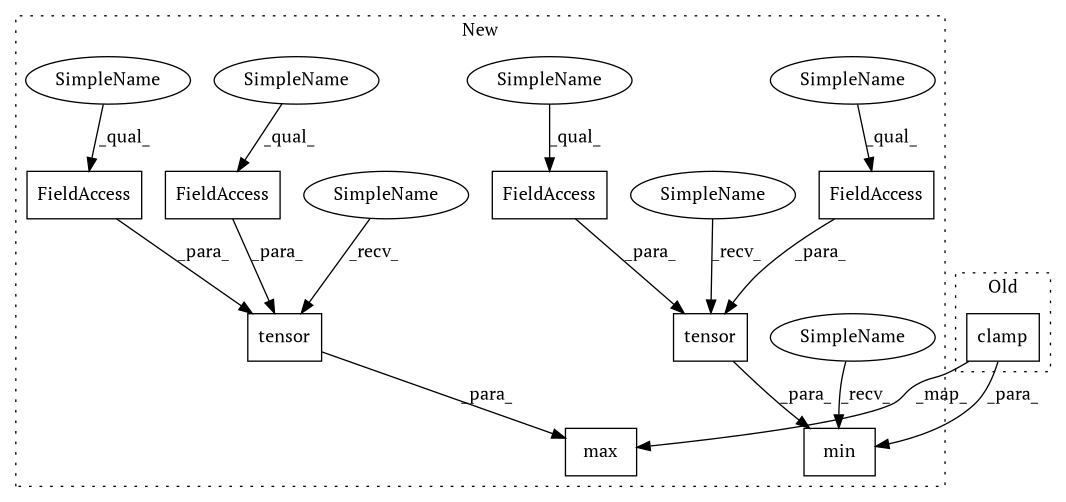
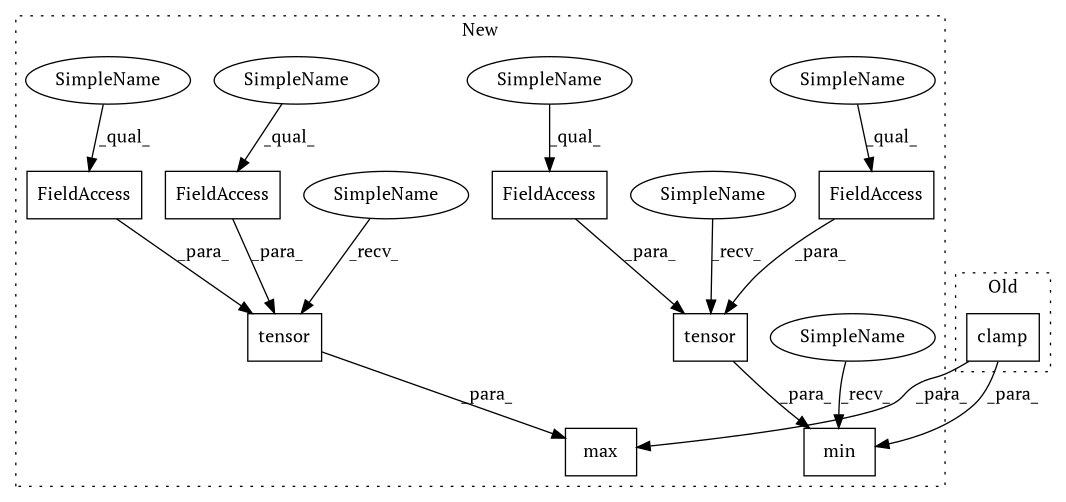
  digraph {
    fontname="PT Serif"
    node [a=42 fontname="PT Serif" l=5 s=4819 shape=box]
    edge [fontname="PT Serif"]
    n1 [a=32 l="4,1" label=max s="4682,4767"]
    n2 [a=32 l="7,1" label=tensor s="4775,4830"]
    n3 [a=32 l="4,1" label=min s="4672,4831"]
    n4 [a=22 l=11 label=FieldAccess]
    n5 [a=22 l=11 label=FieldAccess s=4755]
    n6 [a=22 l=13 label=FieldAccess s=4741]
    n7 [a=22 l=13 label=FieldAccess s=4805]
    n8 [a=32 l="7,1" label=tensor s="4712,4766"]
    n9 [l=4 label=SimpleName shape=ellipse]
    n10 [l=4 label=SimpleName s=4755 shape=ellipse]
    n11 [label=SimpleName s=4769 shape=ellipse]
    n12 [label=SimpleName s=4805 shape=ellipse]
    n13 [label=SimpleName s=4741 shape=ellipse]
    n14 [label=SimpleName s=4666 shape=ellipse]
    n15 [label=SimpleName s=4706 shape=ellipse]
    n16 [a=32 l="6,1" label=clamp s="4672,4748"]
    subgraph cluster_1 {
      label=New
      style=dotted
      n1
      n2
      n3
      n4
      n5
      n6
      n7
      n8
      n9
      n10
      n11
      n12
      n13
      n14
      n15
    }
    subgraph cluster_2 {
      label=Old
      style=dotted
      n16
    }
    n2 -> n3 [label=_para_]
    n4 -> n2 [label=_para_]
    n5 -> n8 [label=_para_]
    n6 -> n8 [label=_para_]
    n7 -> n2 [label=_para_]
    n8 -> n1 [label=_para_]
    n9 -> n4 [label=_qual_]
    n10 -> n5 [label=_qual_]
    n11 -> n2 [label=_recv_]
    n12 -> n7 [label=_qual_]
    n13 -> n6 [label=_qual_]
    n14 -> n3 [label=_recv_]
    n15 -> n8 [label=_recv_]
-   n16 -> n1 [label=_map_]
+   n16 -> n1 [label=_para_]
    n16 -> n3 [label=_para_]
  }
